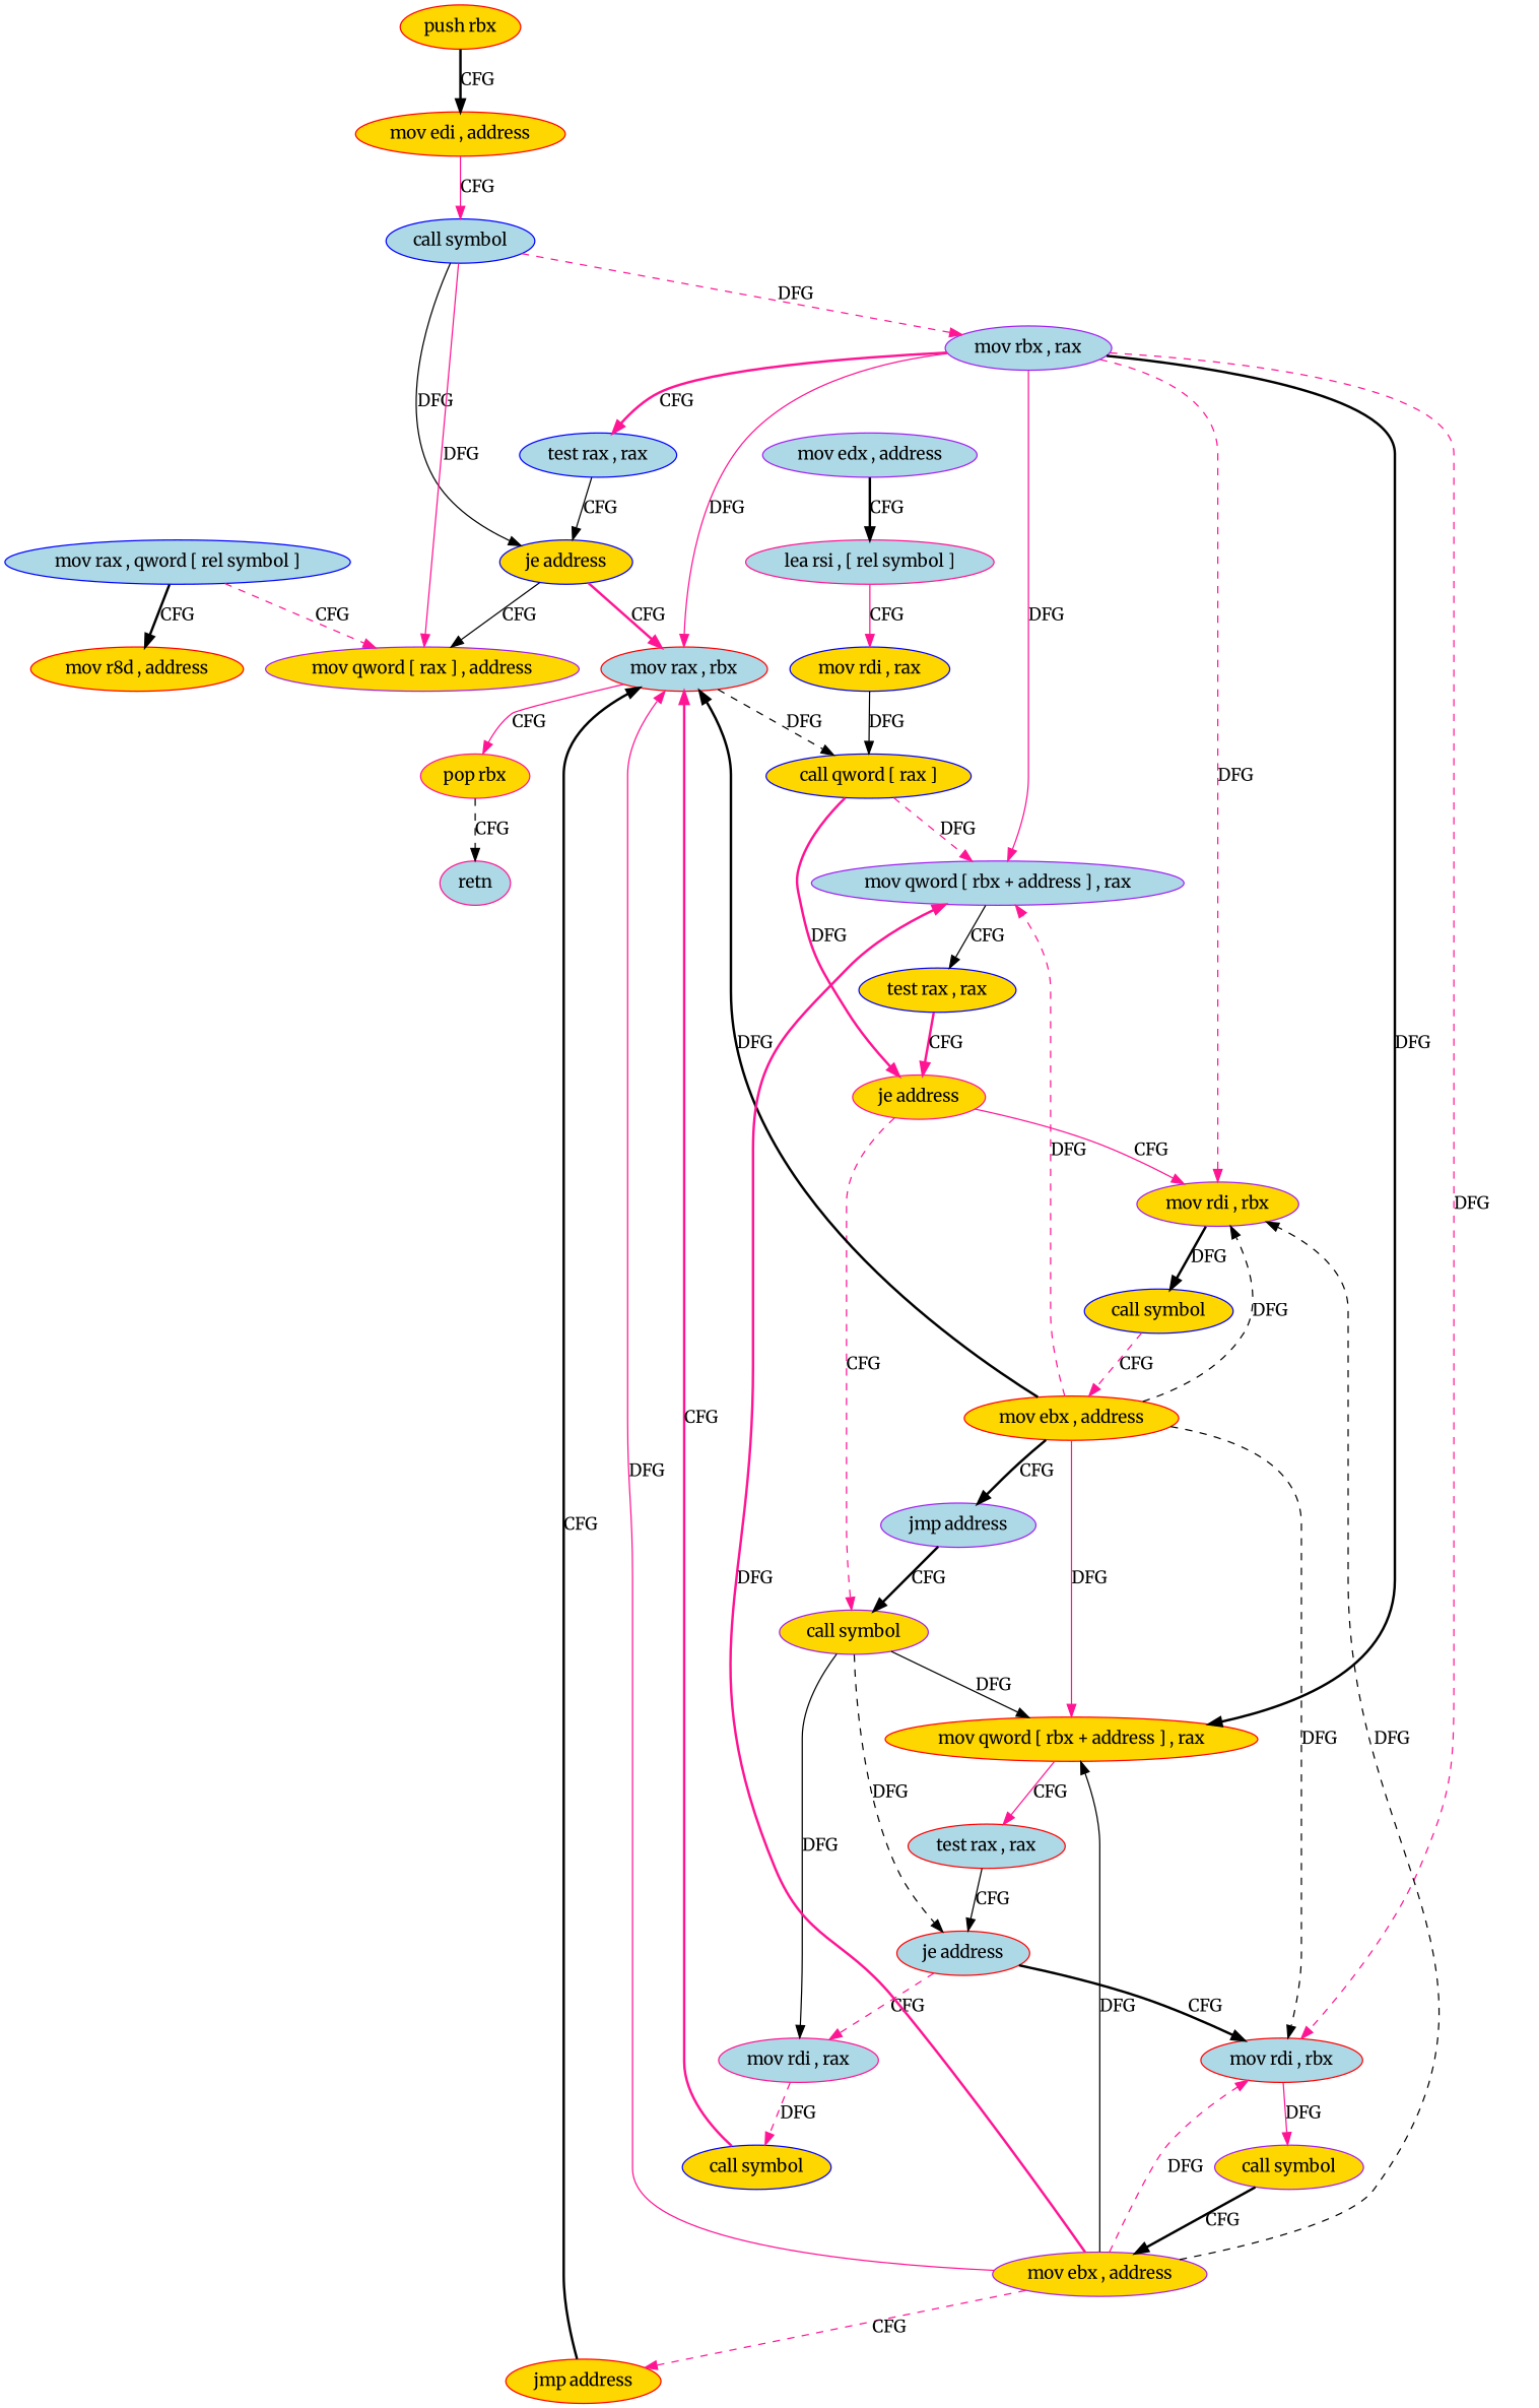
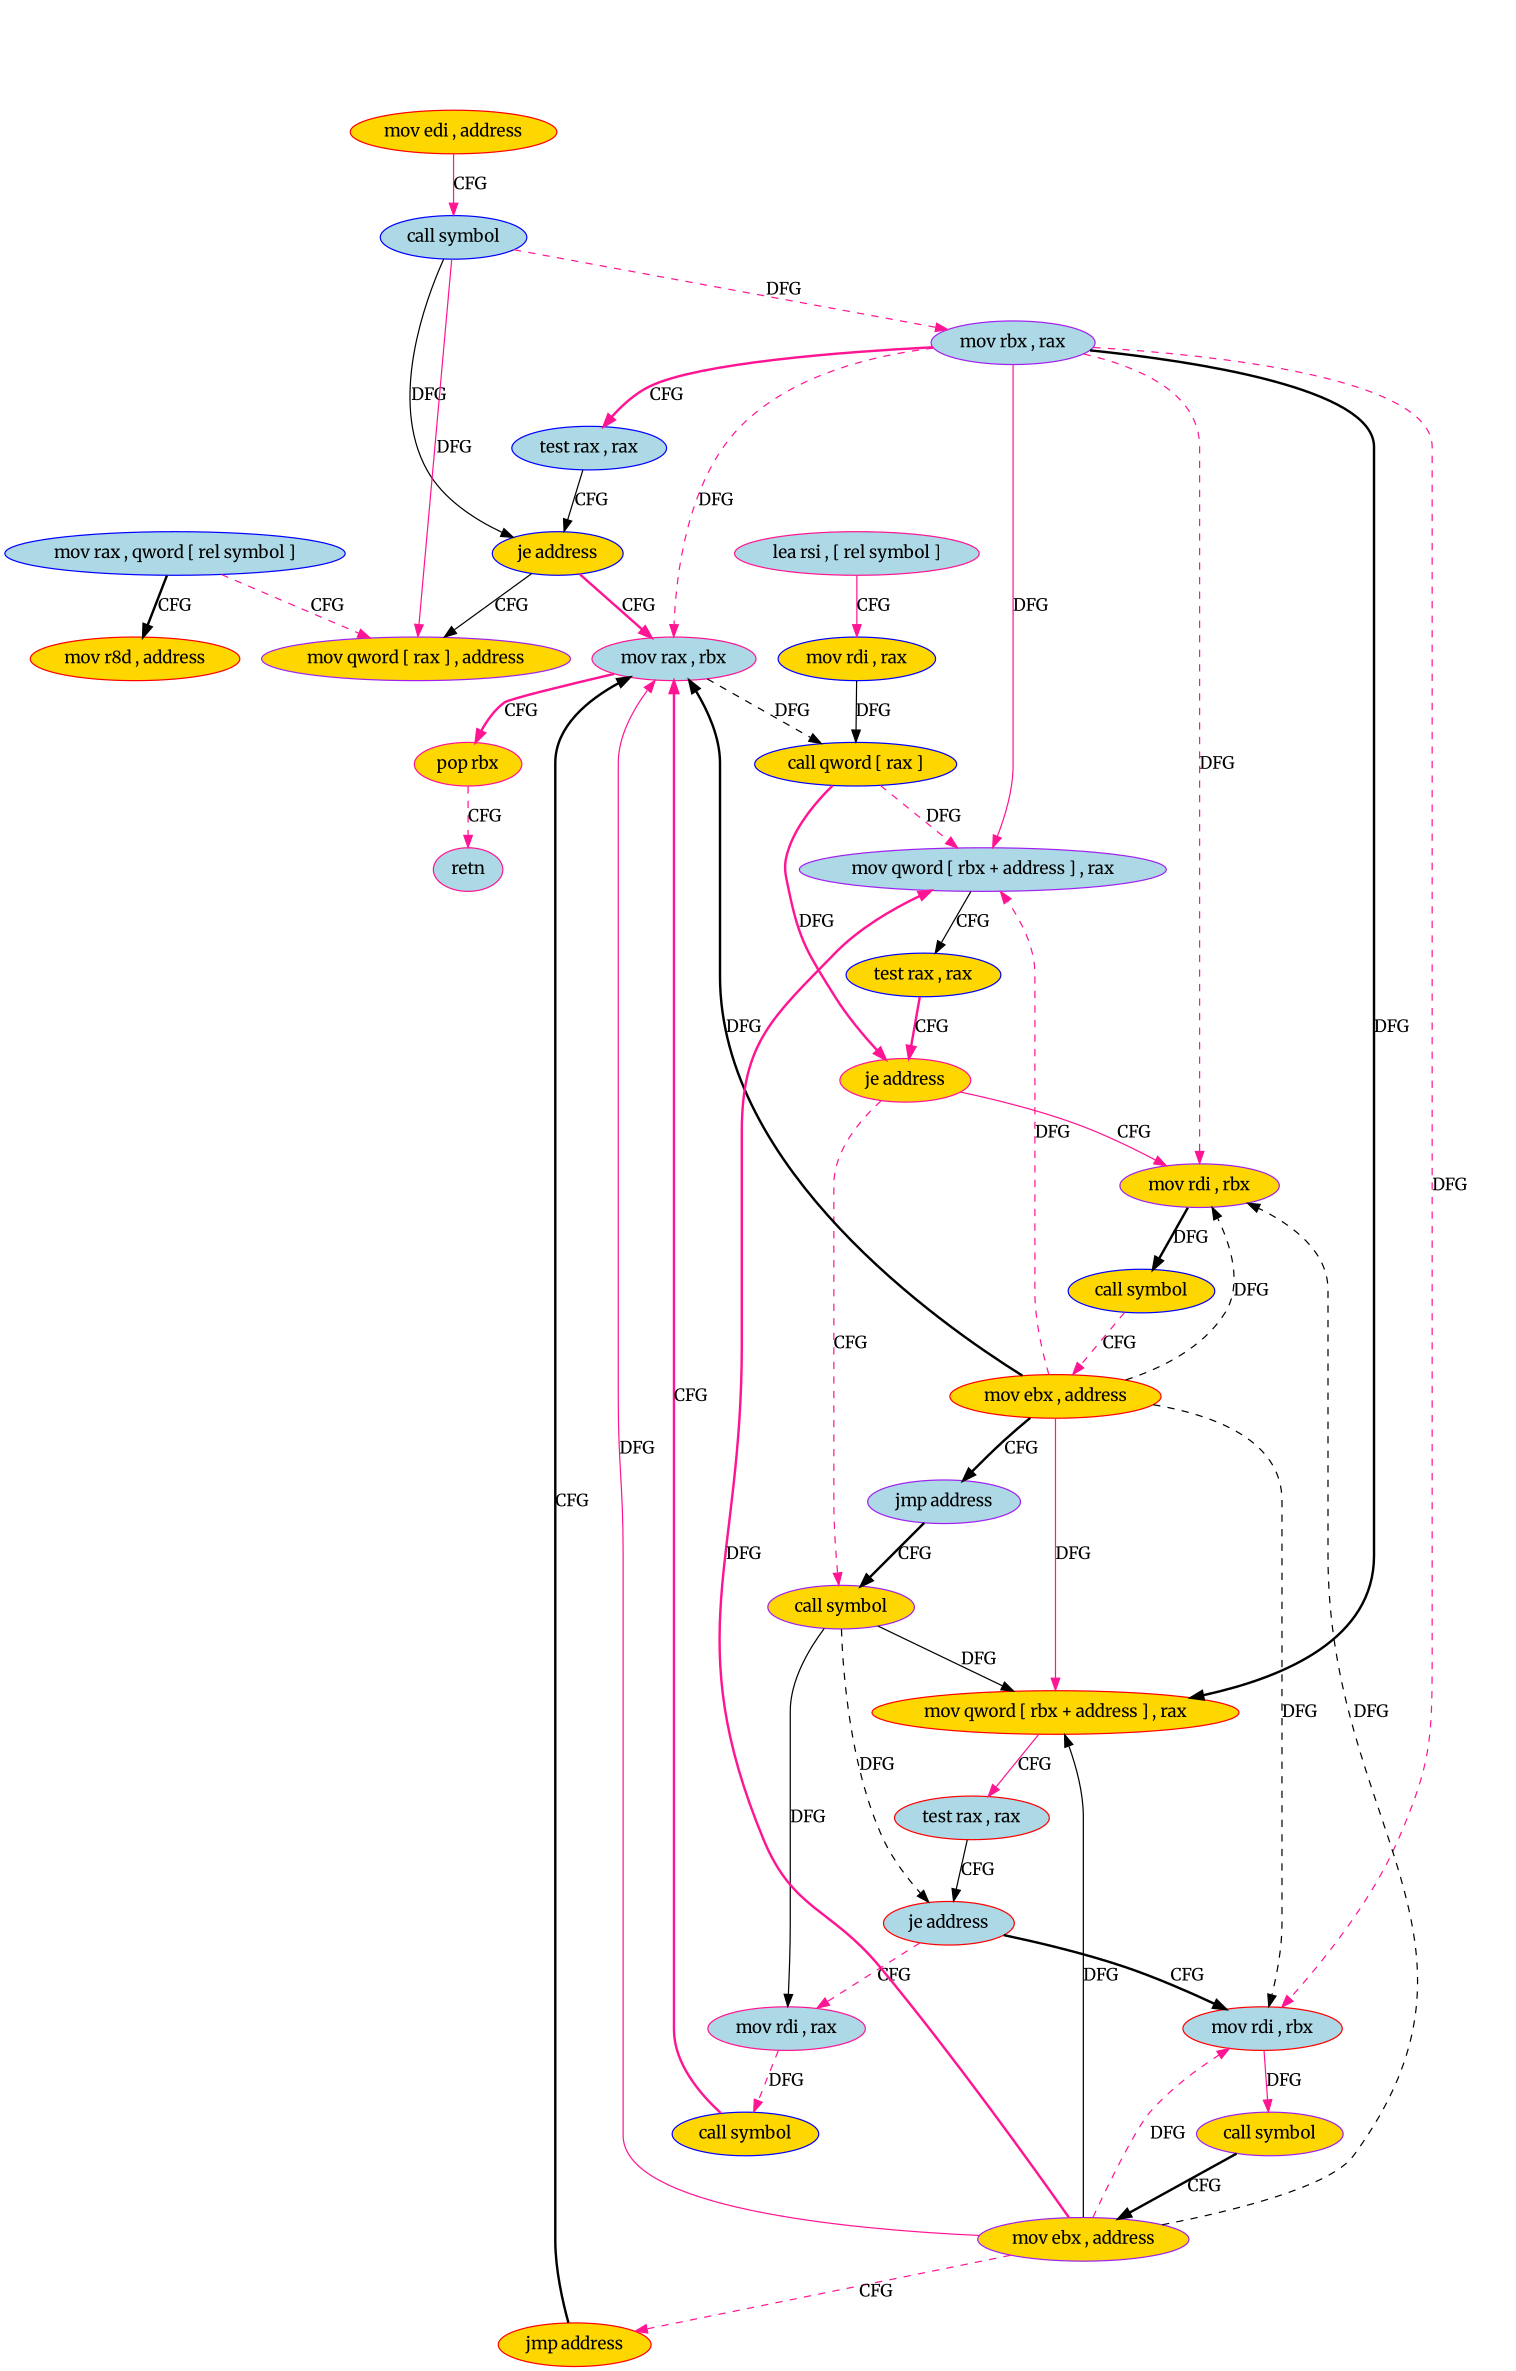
  digraph {
    fontname=Merriweather
    node [color=red fillcolor=gold fontname=Merriweather style=filled]
    edge [color=deeppink fontname=Merriweather style=solid]
-   n1 [label="push rbx"]
    n2 [label="mov edi , address"]
    n3 [color=blue fillcolor=lightblue label="call symbol"]
    n4 [color=purple fillcolor=lightblue label="mov rbx , rax"]
    n5 [color=blue label="je address"]
    n6 [color=purple label="mov qword [ rax ] , address"]
    n7 [color=blue fillcolor=lightblue label="test rax , rax"]
-   n8 [fillcolor=lightblue label="mov rax , rbx"]
+   n8 [color=deeppink fillcolor=lightblue label="mov rax , rbx"]
    n9 [color=purple fillcolor=lightblue label="mov qword [ rbx + address ] , rax"]
    n10 [color=purple label="mov rdi , rbx"]
    n11 [label="mov qword [ rbx + address ] , rax"]
    n12 [fillcolor=lightblue label="mov rdi , rbx"]
    n13 [color=deeppink label="pop rbx"]
    n14 [color=blue label="call qword [ rax ]"]
    n15 [color=blue label="test rax , rax"]
    n16 [color=blue label="call symbol"]
    n17 [fillcolor=lightblue label="test rax , rax"]
    n18 [color=purple label="call symbol"]
    n19 [color=deeppink fillcolor=lightblue label=retn]
    n20 [color=blue fillcolor=lightblue label="mov rax , qword [ rel symbol ]"]
    n21 [label="mov r8d , address"]
-   n22 [color=purple fillcolor=lightblue label="mov edx , address"]
    n23 [color=deeppink fillcolor=lightblue label="lea rsi , [ rel symbol ]"]
    n24 [color=blue label="mov rdi , rax"]
    n25 [color=deeppink label="je address"]
    n26 [color=purple label="call symbol"]
    n27 [fillcolor=lightblue label="je address"]
    n28 [color=deeppink fillcolor=lightblue label="mov rdi , rax"]
    n29 [label="mov ebx , address"]
    n30 [color=blue label="call symbol"]
    n31 [color=purple fillcolor=lightblue label="jmp address"]
    n32 [color=purple label="mov ebx , address"]
    n33 [label="jmp address"]
-   n1 -> n2 [color=black label=CFG style=bold]
    n2 -> n3 [label=CFG]
    n3 -> n4 [label=DFG style=dashed]
    n3 -> n5 [color=black label=DFG]
    n3 -> n6 [label=DFG]
    n4 -> n7 [label=CFG style=bold]
-   n4 -> n8 [label=DFG]
+   n4 -> n8 [label=DFG style=dashed]
    n4 -> n9 [label=DFG]
    n4 -> n10 [label=DFG style=dashed]
    n4 -> n11 [color=black label=DFG style=bold]
    n4 -> n12 [label=DFG style=dashed]
    n5 -> n6 [color=black label=CFG]
    n5 -> n8 [label=CFG style=bold]
    n7 -> n5 [color=black label=CFG]
-   n8 -> n13 [label=CFG]
+   n8 -> n13 [label=CFG style=bold]
    n8 -> n14 [color=black label=DFG style=dashed]
    n9 -> n15 [color=black label=CFG]
    n10 -> n16 [color=black label=DFG style=bold]
    n11 -> n17 [label=CFG]
    n12 -> n18 [label=DFG]
-   n13 -> n19 [color=black label=CFG style=dashed]
+   n13 -> n19 [label=CFG style=dashed]
    n14 -> n9 [label=DFG style=dashed]
    n14 -> n25 [label=DFG style=bold]
    n15 -> n25 [label=CFG style=bold]
    n16 -> n29 [label=CFG style=dashed]
    n17 -> n27 [color=black label=CFG]
    n18 -> n32 [color=black label=CFG style=bold]
    n20 -> n6 [label=CFG style=dashed]
    n20 -> n21 [color=black label=CFG style=bold]
-   n22 -> n23 [color=black label=CFG style=bold]
    n23 -> n24 [label=CFG]
    n24 -> n14 [color=black label=DFG]
    n25 -> n10 [label=CFG]
    n25 -> n26 [label=CFG style=dashed]
    n26 -> n11 [color=black label=DFG]
    n26 -> n27 [color=black label=DFG style=dashed]
    n26 -> n28 [color=black label=DFG]
    n27 -> n12 [color=black label=CFG style=bold]
    n27 -> n28 [label=CFG style=dashed]
    n28 -> n30 [label=DFG style=dashed]
    n29 -> n8 [color=black label=DFG style=bold]
    n29 -> n9 [label=DFG style=dashed]
    n29 -> n10 [color=black label=DFG style=dashed]
    n29 -> n11 [label=DFG]
    n29 -> n12 [color=black label=DFG style=dashed]
    n29 -> n31 [color=black label=CFG style=bold]
    n30 -> n8 [label=CFG style=bold]
    n31 -> n26 [color=black label=CFG style=bold]
    n32 -> n8 [label=DFG]
    n32 -> n9 [label=DFG style=bold]
    n32 -> n10 [color=black label=DFG style=dashed]
    n32 -> n11 [color=black label=DFG]
    n32 -> n12 [label=DFG style=dashed]
    n32 -> n33 [label=CFG style=dashed]
    n33 -> n8 [color=black label=CFG style=bold]
  }
